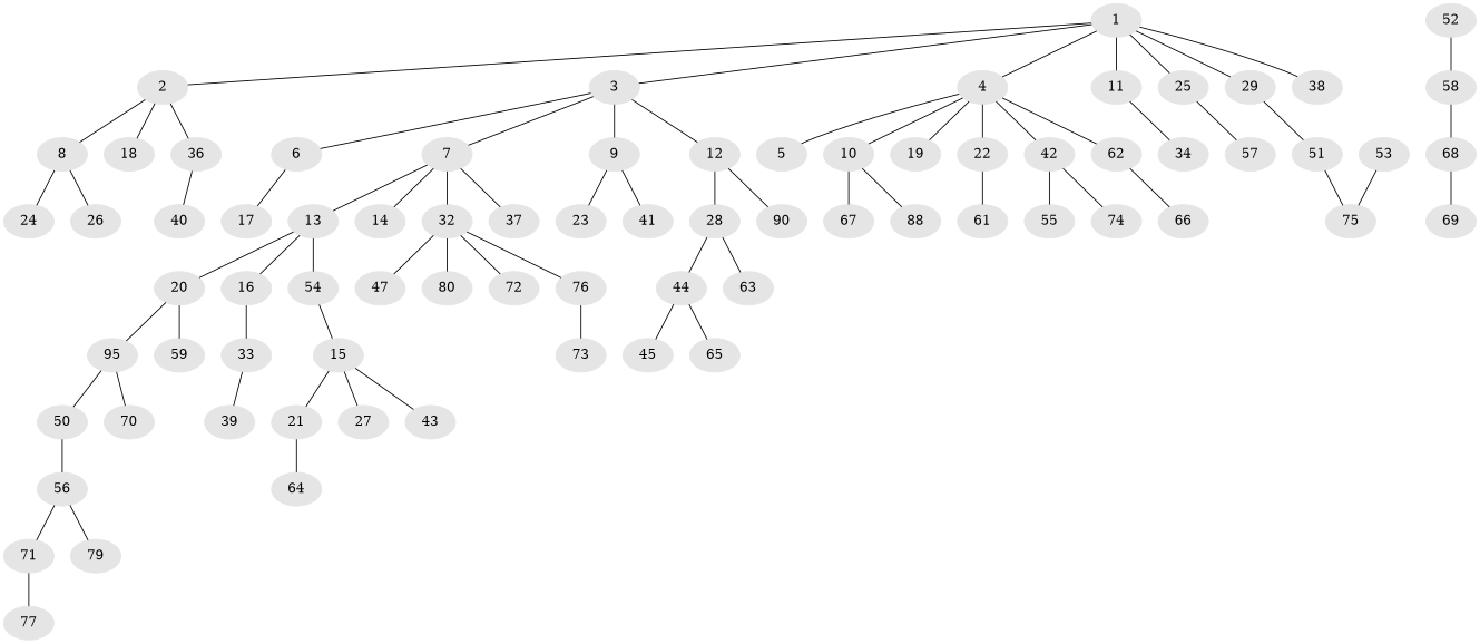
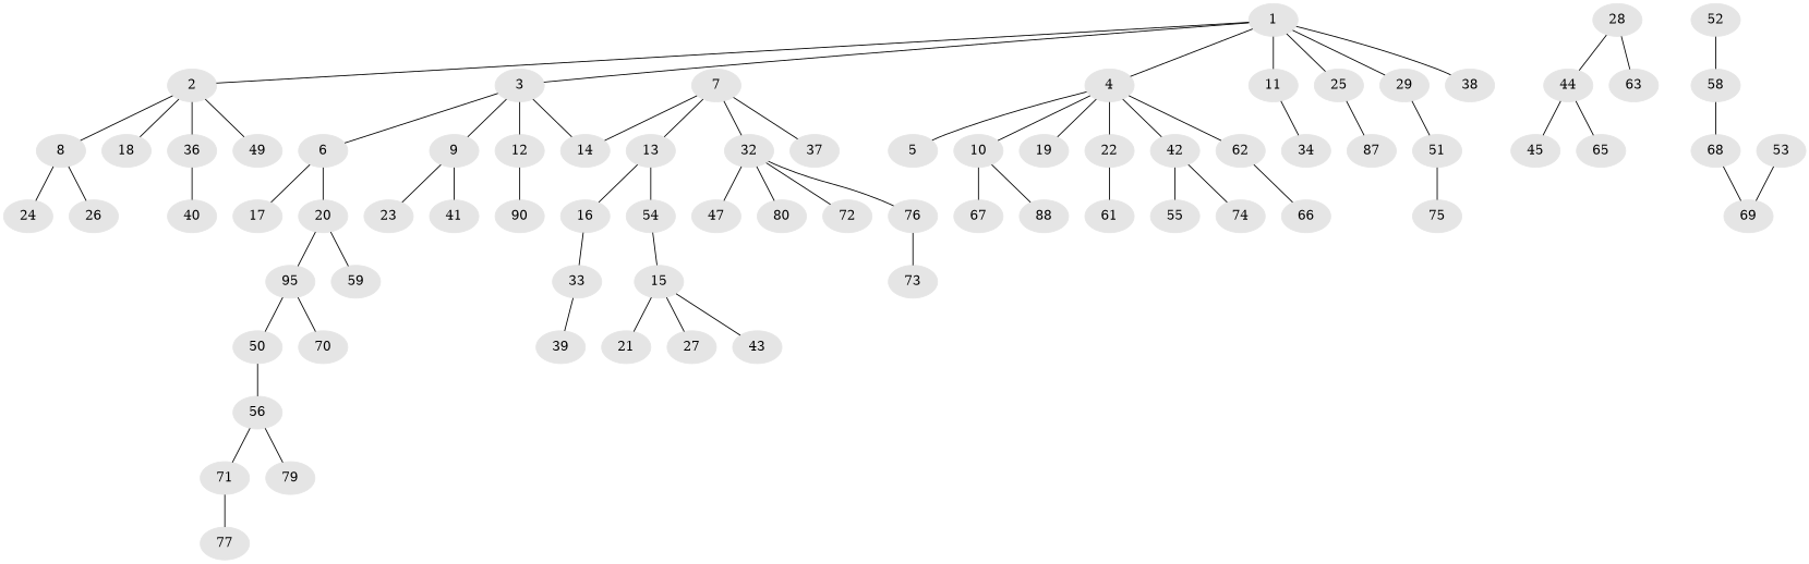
  graph {
    node [color=gray90 style=filled]
    1
    2
    3
    4
    11
    25
    29
    38
    8
    18
    36
+   49
    6
    7
    9
    12
    5
    10
    19
    22
    42
    62
    34
-   57
+   57 [label=87]
    51
    24
    26
    40
    17
    20
    13
    14
    32
    37
    23
    41
    28
    n38 [label=90]
    67
    n40 [label=88]
    61
    55
    74
    66
    n45 [label=95]
    59
    16
    54
    47
    n50 [label=80]
    72
    76
    44
    63
    15
    21
    27
    43
    33
-   64
    39
    50
    70
    45
    65
    75
    73
    56
    52
    58
    71
    79
    53
    68
    77
    69
    1 -- 2
    1 -- 3
    1 -- 4
    1 -- 11
    1 -- 25
    1 -- 29
    1 -- 38
    2 -- 8
    2 -- 18
    2 -- 36
+   2 -- 49
    3 -- 6
-   3 -- 7
+   3 -- 14
    3 -- 9
    3 -- 12
    4 -- 5
    4 -- 10
    4 -- 19
    4 -- 22
    4 -- 42
    4 -- 62
    11 -- 34
    25 -- 57
    29 -- 51
    8 -- 24
    8 -- 26
    36 -- 40
    6 -- 17
-   13 -- 20
+   6 -- 20
    7 -- 13
    7 -- 14
    7 -- 32
    7 -- 37
    9 -- 23
    9 -- 41
-   12 -- 28
    12 -- n38
    10 -- 67
    10 -- n40
    22 -- 61
    42 -- 55
    42 -- 74
    62 -- 66
    51 -- 75
    20 -- n45
    20 -- 59
    13 -- 16
    13 -- 54
    32 -- 47
    32 -- n50
    32 -- 72
    32 -- 76
    28 -- 44
    28 -- 63
    n45 -- 50
    n45 -- 70
    16 -- 33
    54 -- 15
    76 -- 73
    44 -- 45
    44 -- 65
    15 -- 21
    15 -- 27
    15 -- 43
-   21 -- 64
    33 -- 39
    50 -- 56
    56 -- 71
    56 -- 79
    52 -- 58
    58 -- 68
    71 -- 77
-   53 -- 75
+   53 -- 69
    68 -- 69
  }
